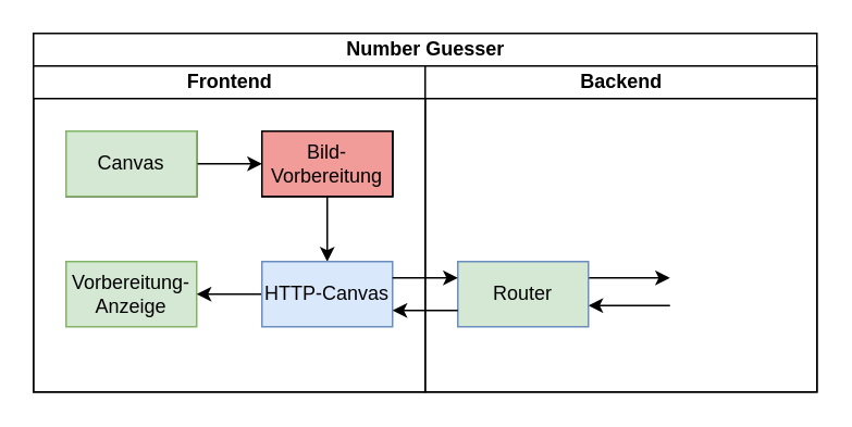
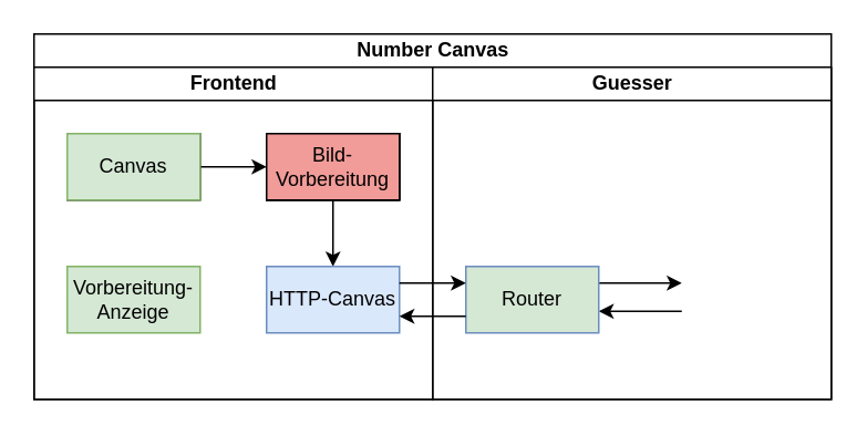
  <mxCell id="0" />
  <mxCell id="1" parent="0" />
  <mxCell id="2" style="edgeStyle=orthogonalEdgeStyle;rounded=0;orthogonalLoop=1;jettySize=auto;html=1;exitX=1;exitY=0.5;exitDx=0;exitDy=0;entryX=0;entryY=0.5;entryDx=0;entryDy=0;" edge="1" parent="1" source="3" target="14"><mxGeometry relative="1" as="geometry" /></mxCell>
  <mxCell id="3" value="Canvas" style="rounded=0;whiteSpace=wrap;html=1;" vertex="1" parent="1"><mxGeometry x="40" y="80" width="80" height="40" as="geometry" /></mxCell>
  <mxCell id="4" style="edgeStyle=orthogonalEdgeStyle;rounded=0;orthogonalLoop=1;jettySize=auto;html=1;exitX=0.5;exitY=1;exitDx=0;exitDy=0;" edge="1" parent="1" source="5" target="13"><mxGeometry relative="1" as="geometry" /></mxCell>
  <mxCell id="5" value="Bild-Vorbereitung" style="rounded=0;whiteSpace=wrap;html=1;" vertex="1" parent="1"><mxGeometry x="160" y="80" width="80" height="40" as="geometry" /></mxCell>
  <mxCell id="6" value="Bild-Vorbereitung" style="rounded=0;whiteSpace=wrap;html=1;" vertex="1" parent="1"><mxGeometry x="160" y="80" width="80" height="40" as="geometry" /></mxCell>
  <mxCell id="7" style="edgeStyle=orthogonalEdgeStyle;rounded=0;orthogonalLoop=1;jettySize=auto;html=1;exitX=1;exitY=0.25;exitDx=0;exitDy=0;entryX=0.128;entryY=0.372;entryDx=0;entryDy=0;entryPerimeter=0;endArrow=none;endFill=0;startArrow=classic;startFill=1;" edge="1" parent="1"><mxGeometry relative="1" as="geometry"><mxPoint x="360" y="187" as="sourcePoint" /><mxPoint x="409.984" y="187.016" as="targetPoint" /></mxGeometry></mxCell>
  <mxCell id="8" value="Canvas" style="rounded=0;whiteSpace=wrap;html=1;fillColor=#d5e8d4;strokeColor=#82b366;" vertex="1" parent="1"><mxGeometry x="40" y="80" width="80" height="40" as="geometry" /></mxCell>
- <mxCell id="9" value="Number Guesser" style="swimlane;html=1;childLayout=stackLayout;resizeParent=1;resizeParentMax=0;startSize=20;" vertex="1" parent="1"><mxGeometry x="20" y="20" width="480" height="220" as="geometry" /></mxCell>
+ <mxCell id="9" value="Number Canvas" style="swimlane;html=1;childLayout=stackLayout;resizeParent=1;resizeParentMax=0;startSize=20;" vertex="1" parent="1"><mxGeometry x="20" y="20" width="480" height="220" as="geometry" /></mxCell>
  <mxCell id="10" value="Frontend" style="swimlane;html=1;startSize=20;" vertex="1" parent="9"><mxGeometry y="20" width="240" height="200" as="geometry" /></mxCell>
  <mxCell id="11" value="&lt;div&gt;Vorbereitung-&lt;/div&gt;&lt;div&gt;Anzeige&lt;br&gt;&lt;/div&gt;" style="rounded=0;whiteSpace=wrap;html=1;fillColor=#d5e8d4;strokeColor=#82b366;" vertex="1" parent="10"><mxGeometry x="20" y="120" width="80" height="40" as="geometry" /></mxCell>
- <mxCell id="12" style="edgeStyle=orthogonalEdgeStyle;rounded=0;orthogonalLoop=1;jettySize=auto;html=1;exitX=0;exitY=0.5;exitDx=0;exitDy=0;entryX=1;entryY=0.5;entryDx=0;entryDy=0;startArrow=none;startFill=0;endArrow=classic;endFill=1;" edge="1" parent="10" source="13" target="11"><mxGeometry relative="1" as="geometry" /></mxCell>
  <mxCell id="13" value="HTTP-Canvas" style="rounded=0;whiteSpace=wrap;html=1;fillColor=#dae8fc;strokeColor=#6c8ebf;" vertex="1" parent="10"><mxGeometry x="140" y="120" width="80" height="40" as="geometry" /></mxCell>
  <mxCell id="14" value="Bild-Vorbereitung" style="rounded=0;whiteSpace=wrap;html=1;fillColor=#F19C99;strokeColor=#000000;" vertex="1" parent="10"><mxGeometry x="140" y="40" width="80" height="40" as="geometry" /></mxCell>
- <mxCell id="15" value="Backend" style="swimlane;html=1;startSize=20;" vertex="1" parent="9"><mxGeometry x="240" y="20" width="240" height="200" as="geometry" /></mxCell>
+ <mxCell id="15" value="Guesser" style="swimlane;html=1;startSize=20;" vertex="1" parent="9"><mxGeometry x="240" y="20" width="240" height="200" as="geometry" /></mxCell>
  <mxCell id="16" style="edgeStyle=orthogonalEdgeStyle;rounded=0;orthogonalLoop=1;jettySize=auto;html=1;exitX=1;exitY=0.25;exitDx=0;exitDy=0;entryX=0.128;entryY=0.372;entryDx=0;entryDy=0;entryPerimeter=0;" edge="1" parent="15" source="17"><mxGeometry relative="1" as="geometry"><mxPoint x="149.984" y="130.016" as="targetPoint" /></mxGeometry></mxCell>
  <mxCell id="17" value="Router" style="rounded=0;whiteSpace=wrap;html=1;fillColor=#d5e8d4;strokeColor=#6c8ebf;" vertex="1" parent="15"><mxGeometry x="20" y="120" width="80" height="40" as="geometry" /></mxCell>
  <mxCell id="18" value="" style="shape=image;html=1;verticalAlign=top;verticalLabelPosition=bottom;labelBackgroundColor=#ffffff;imageAspect=0;aspect=fixed;image=https://cdn2.iconfinder.com/data/icons/new-year-resolutions/64/resolutions-07-128.png" vertex="1" parent="15"><mxGeometry x="140" y="101" width="78" height="78" as="geometry" /></mxCell>
  <mxCell id="19" style="edgeStyle=orthogonalEdgeStyle;rounded=0;orthogonalLoop=1;jettySize=auto;html=1;exitX=1;exitY=0.25;exitDx=0;exitDy=0;entryX=0;entryY=0.25;entryDx=0;entryDy=0;startArrow=none;startFill=0;endArrow=classic;endFill=1;" edge="1" parent="9" source="13" target="17"><mxGeometry relative="1" as="geometry" /></mxCell>
  <mxCell id="20" style="edgeStyle=orthogonalEdgeStyle;rounded=0;orthogonalLoop=1;jettySize=auto;html=1;exitX=0;exitY=0.75;exitDx=0;exitDy=0;entryX=1;entryY=0.75;entryDx=0;entryDy=0;startArrow=none;startFill=0;endArrow=classic;endFill=1;" edge="1" parent="9" source="17" target="13"><mxGeometry relative="1" as="geometry" /></mxCell>
